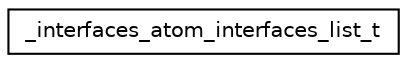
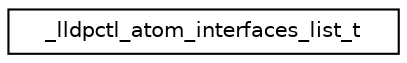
  digraph {
    rankdir=LR
-   n1 [color=black fillcolor=white fontname=Helvetica fontsize=10 height=0.2 label=_interfaces_atom_interfaces_list_t shape=record style=filled width=0.4]
+   n1 [color=black fillcolor=white fontname=Helvetica fontsize=10 height=0.2 label=_lldpctl_atom_interfaces_list_t shape=record style=filled width=0.4]
  }
